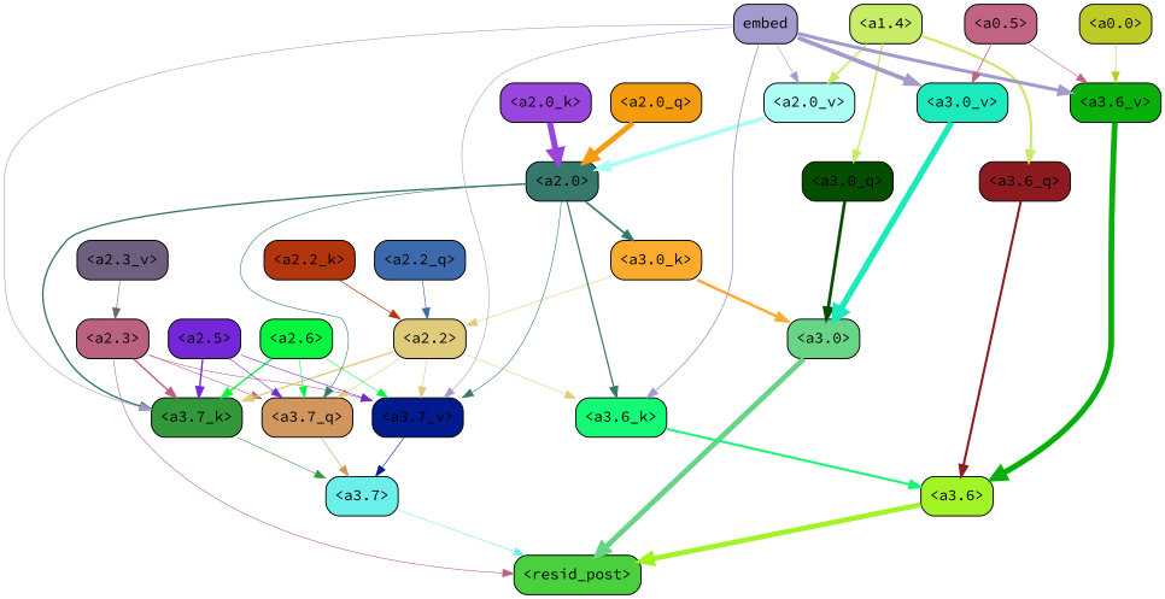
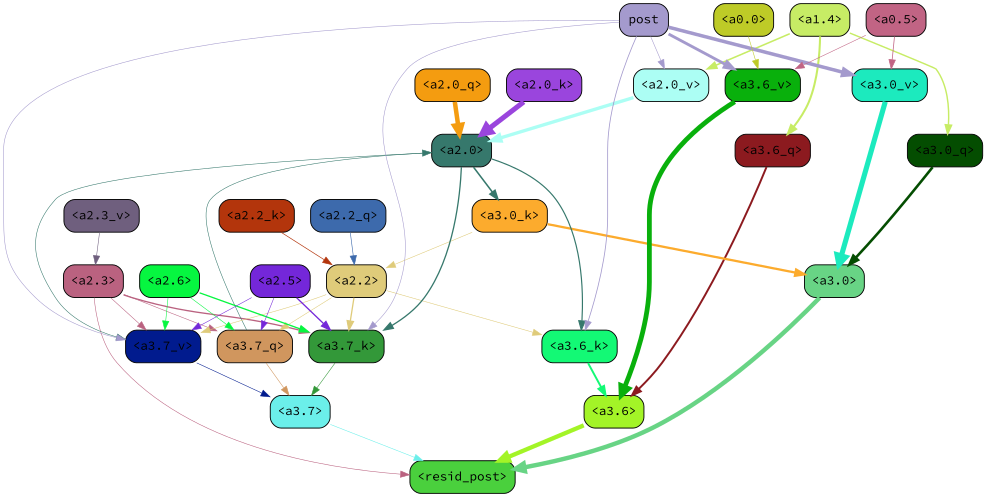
  strict digraph {
    fontname="Source Code Pro"
    splines=true
    node [color=black fontname="Source Code Pro" shape=box style="filled, rounded"]
    edge [color="#a49acd" fontname="Source Code Pro" penwidth=0.6]
    "<a3.7>" [fillcolor="#6befea"]
    "<resid_post>" [fillcolor="#4ad03d"]
    "<a3.6>" [fillcolor="#a3f427"]
    "<a3.0>" [fillcolor="#68d485"]
    "<a2.3>" [fillcolor="#ba6280"]
    "<a3.7_q>" [fillcolor="#d0965e"]
    "<a3.7_k>" [fillcolor="#339839"]
    "<a3.7_v>" [fillcolor="#011b8e"]
    "<a3.6_q>" [fillcolor="#8c1a1f"]
    "<a3.0_q>" [fillcolor="#044d01"]
    "<a3.6_k>" [fillcolor="#13f975"]
    "<a3.0_k>" [fillcolor="#fcab2d"]
    "<a2.2>" [fillcolor="#dfcb7a"]
    "<a3.6_v>" [fillcolor="#09b00c"]
    "<a3.0_v>" [fillcolor="#1ceabe"]
    "<a2.6>" [fillcolor="#06f640"]
    "<a2.5>" [fillcolor="#7427d9"]
    "<a2.0>" [fillcolor="#36786c"]
    "<a1.4>" [fillcolor="#c7ec65"]
    "<a2.0_v>" [fillcolor="#acfef4"]
-   embed [fillcolor="#a49acd"]
+   embed [fillcolor="#a49acd" label=post]
    "<a0.5>" [fillcolor="#c16484"]
    "<a0.0>" [fillcolor="#becb27"]
    "<a2.2_q>" [fillcolor="#3d6aac"]
    "<a2.0_q>" [fillcolor="#f49c10"]
    "<a2.2_k>" [fillcolor="#b3350c"]
    "<a2.0_k>" [fillcolor="#9a45dd"]
    "<a2.3_v>" [fillcolor="#6f5f7e"]
    "<a3.7>" -> "<resid_post>" [color="#6befea"]
    "<a3.6>" -> "<resid_post>" [color="#a3f427" penwidth=4.746312499046326]
    "<a3.0>" -> "<resid_post>" [color="#68d485" penwidth=4.896343111991882]
    "<a2.3>" -> "<resid_post>" [color="#ba6280"]
    "<a2.3>" -> "<a3.7_q>" [color="#ba6280"]
    "<a2.3>" -> "<a3.7_k>" [color="#ba6280" penwidth=1.467104621231556]
    "<a2.3>" -> "<a3.7_v>" [color="#ba6280"]
    "<a3.7_q>" -> "<a3.7>" [color="#d0965e"]
    "<a3.7_k>" -> "<a3.7>" [color="#339839"]
    "<a3.7_v>" -> "<a3.7>" [color="#011b8e"]
    "<a3.6_q>" -> "<a3.6>" [color="#8c1a1f" penwidth=2.160832464694977]
    "<a3.0_q>" -> "<a3.0>" [color="#044d01" penwidth=2.870753765106201]
    "<a3.6_k>" -> "<a3.6>" [color="#13f975" penwidth=2.13908451795578]
    "<a3.0_k>" -> "<a3.0>" [color="#fcab2d" penwidth=2.520303964614868]
    "<a3.0_k>" -> "<a2.2>" [color="#dfcb7a"]
    "<a2.2>" -> "<a3.7_q>" [color="#dfcb7a"]
    "<a2.2>" -> "<a3.7_k>" [color="#dfcb7a" penwidth=1.4310357049107552]
    "<a2.2>" -> "<a3.7_v>" [color="#dfcb7a"]
    "<a2.2>" -> "<a3.6_k>" [color="#dfcb7a"]
    "<a3.6_v>" -> "<a3.6>" [color="#09b00c" penwidth=5.297133803367615]
    "<a3.0_v>" -> "<a3.0>" [color="#1ceabe" penwidth=5.680712580680847]
    "<a2.6>" -> "<a3.7_q>" [color="#06f640"]
    "<a2.6>" -> "<a3.7_k>" [color="#06f640" penwidth=1.4453159049153328]
    "<a2.6>" -> "<a3.7_v>" [color="#06f640"]
    "<a2.5>" -> "<a3.7_q>" [color="#7427d9"]
    "<a2.5>" -> "<a3.7_k>" [color="#7427d9" penwidth=1.4526091292500496]
    "<a2.5>" -> "<a3.7_v>" [color="#7427d9"]
-   "<a2.0>" -> "<a3.7_q>" [color="#36786c"]
+   "<a3.7_q>" -> "<a2.0>" [color="#36786c"]
    "<a2.0>" -> "<a3.7_k>" [color="#36786c" penwidth=1.4314699843525887]
    "<a2.0>" -> "<a3.7_v>" [color="#36786c"]
    "<a2.0>" -> "<a3.6_k>" [color="#36786c" penwidth=1.2950235605239868]
    "<a2.0>" -> "<a3.0_k>" [color="#36786c" penwidth=1.712992787361145]
    "<a1.4>" -> "<a3.6_q>" [color="#c7ec65" penwidth=2.2719132900238037]
    "<a1.4>" -> "<a3.0_q>" [color="#c7ec65" penwidth=1.5932877659797668]
    "<a1.4>" -> "<a2.0_v>" [color="#c7ec65" penwidth=1.7291951477527618]
    "<a2.0_v>" -> "<a2.0>" [color="#acfef4" penwidth=3.7102378383278847]
    embed -> "<a3.7_k>"
    embed -> "<a3.7_v>"
    embed -> "<a3.6_k>" [penwidth=0.891706109046936]
    embed -> "<a3.6_v>" [penwidth=3.1766927242279053]
    embed -> "<a3.0_v>" [penwidth=3.9005755856633186]
    embed -> "<a2.0_v>"
    "<a0.5>" -> "<a3.6_v>" [color="#c16484"]
    "<a0.5>" -> "<a3.0_v>" [color="#c16484" penwidth=0.8493617177009583]
    "<a0.0>" -> "<a3.6_v>" [color="#becb27"]
    "<a2.2_q>" -> "<a2.2>" [color="#3d6aac" penwidth=0.6677633281797171]
    "<a2.0_q>" -> "<a2.0>" [color="#f49c10" penwidth=4.966194009408355]
    "<a2.2_k>" -> "<a2.2>" [color="#b3350c" penwidth=0.7399393804371357]
    "<a2.0_k>" -> "<a2.0>" [color="#9a45dd" penwidth=5.5817058570683]
    "<a2.3_v>" -> "<a2.3>" [color="#6f5f7e"]
  }
